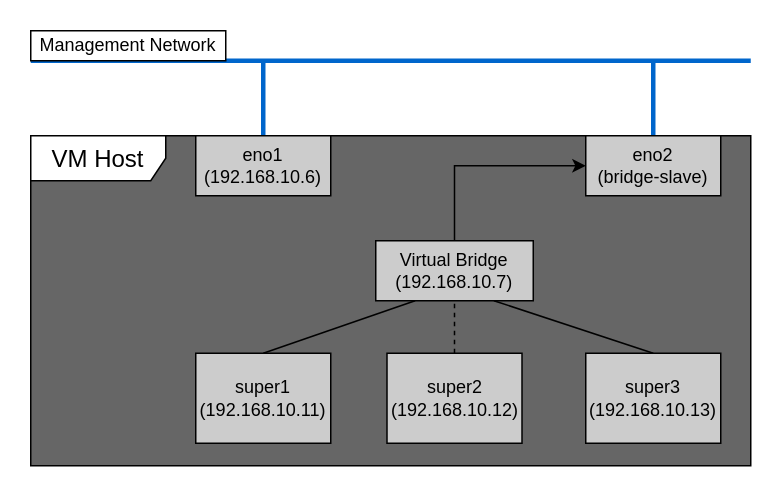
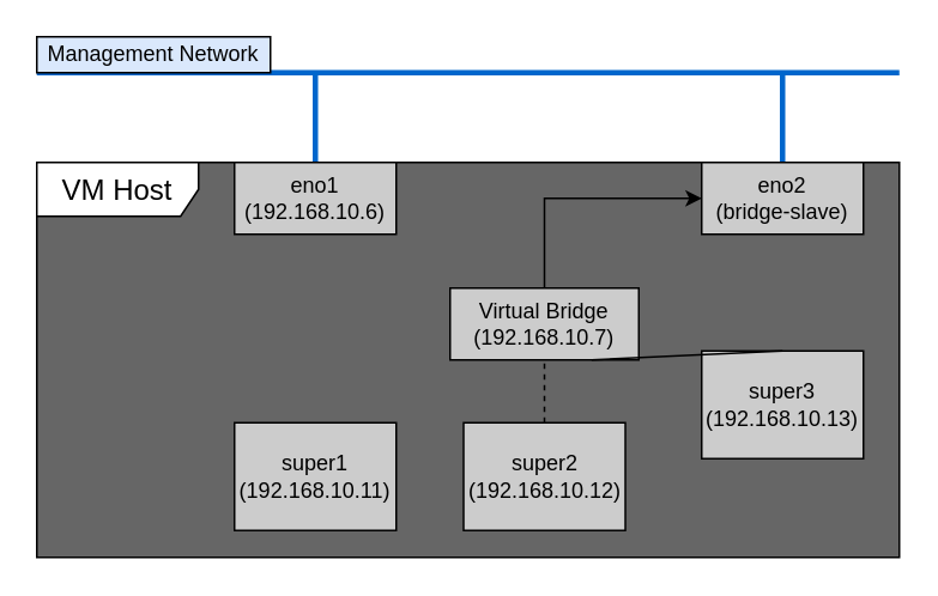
  <mxCell id="0" />
  <mxCell id="1" parent="0" />
  <mxCell id="2" value="&lt;span style=&quot;font-size: 16px&quot;&gt;VM Host&lt;br&gt;&lt;/span&gt;" style="shape=umlFrame;whiteSpace=wrap;html=1;width=90;height=30;swimlaneFillColor=#666;" parent="1" vertex="1"><mxGeometry x="20" y="90" width="480" height="220" as="geometry" /></mxCell>
  <mxCell id="3" value="" style="endArrow=none;html=1;strokeWidth=3;strokeColor=#06c;" parent="1" edge="1"><mxGeometry width="50" height="50" relative="1" as="geometry"><mxPoint x="20" y="40" as="sourcePoint" /><mxPoint x="500" y="40" as="targetPoint" /></mxGeometry></mxCell>
  <mxCell id="4" style="edgeStyle=orthogonalEdgeStyle;rounded=0;orthogonalLoop=1;jettySize=auto;html=1;exitX=0.5;exitY=0;exitDx=0;exitDy=0;entryX=0;entryY=0.5;entryDx=0;entryDy=0;" parent="1" source="5" target="16" edge="1"><mxGeometry relative="1" as="geometry" /></mxCell>
  <mxCell id="5" value="Virtual Bridge&lt;br&gt;(192.168.10.7)" style="rounded=0;whiteSpace=wrap;html=1;fillColor=#CCC;" parent="1" vertex="1"><mxGeometry x="250" y="160" width="105" height="40" as="geometry" /></mxCell>
- <mxCell id="6" style="edgeStyle=none;rounded=0;orthogonalLoop=1;jettySize=auto;html=1;exitX=0.5;exitY=0;exitDx=0;exitDy=0;entryX=0.25;entryY=1;entryDx=0;entryDy=0;endArrow=none;endFill=0;" parent="1" source="7" target="5" edge="1"><mxGeometry relative="1" as="geometry" /></mxCell>
  <mxCell id="7" value="super1&lt;br&gt;(192.168.10.11)" style="rounded=0;whiteSpace=wrap;html=1;fillColor=#CCC;" parent="1" vertex="1"><mxGeometry x="130" y="235" width="90" height="60" as="geometry" /></mxCell>
  <mxCell id="8" style="rounded=0;orthogonalLoop=1;jettySize=auto;html=1;exitX=0.5;exitY=0;exitDx=0;exitDy=0;entryX=0.5;entryY=1;entryDx=0;entryDy=0;endArrow=none;endFill=0;dashed=1;" parent="1" source="9" target="5" edge="1"><mxGeometry relative="1" as="geometry" /></mxCell>
  <mxCell id="9" value="super2&lt;br&gt;(192.168.10.12)" style="rounded=0;whiteSpace=wrap;html=1;fillColor=#CCC;" parent="1" vertex="1"><mxGeometry x="257.5" y="235" width="90" height="60" as="geometry" /></mxCell>
- <mxCell id="10" value="super3&lt;br&gt;(192.168.10.13)" style="rounded=0;whiteSpace=wrap;html=1;fillColor=#CCC;" parent="1" vertex="1"><mxGeometry x="390" y="235" width="90" height="60" as="geometry" /></mxCell>
+ <mxCell id="10" value="super3&lt;br&gt;(192.168.10.13)" style="rounded=0;whiteSpace=wrap;html=1;fillColor=#CCC;" parent="1" vertex="1"><mxGeometry x="390" y="195" width="90" height="60" as="geometry" /></mxCell>
  <mxCell id="11" value="" style="endArrow=none;html=1;strokeWidth=3;exitX=0.5;exitY=0;exitDx=0;exitDy=0;strokeColor=#06c;" parent="1" source="15" edge="1"><mxGeometry width="50" height="50" relative="1" as="geometry"><mxPoint x="190" y="89" as="sourcePoint" /><mxPoint x="175" y="40" as="targetPoint" /></mxGeometry></mxCell>
  <mxCell id="12" value="" style="endArrow=none;html=1;strokeWidth=3;entryX=0.5;entryY=0;entryDx=0;entryDy=0;strokeColor=#06c;" parent="1" target="16" edge="1"><mxGeometry width="50" height="50" relative="1" as="geometry"><mxPoint x="435" y="40" as="sourcePoint" /><mxPoint x="390" y="-70" as="targetPoint" /></mxGeometry></mxCell>
  <mxCell id="13" value="" style="endArrow=none;html=1;entryX=0.5;entryY=0;entryDx=0;entryDy=0;exitX=0.75;exitY=1;exitDx=0;exitDy=0;" parent="1" source="5" target="10" edge="1"><mxGeometry width="50" height="50" relative="1" as="geometry"><mxPoint x="490" y="155" as="sourcePoint" /><mxPoint x="490" y="205" as="targetPoint" /></mxGeometry></mxCell>
- <mxCell id="14" value="Management Network" style="rounded=0;whiteSpace=wrap;html=1;" parent="1" vertex="1"><mxGeometry x="20" y="20" width="130" height="20" as="geometry" /></mxCell>
+ <mxCell id="14" value="Management Network" style="rounded=0;whiteSpace=wrap;html=1;fillColor=#dae8fc;" parent="1" vertex="1"><mxGeometry x="20" y="20" width="130" height="20" as="geometry" /></mxCell>
  <mxCell id="15" value="eno1&lt;br&gt;(192.168.10.6)" style="rounded=0;whiteSpace=wrap;html=1;fillColor=#CCC;" parent="1" vertex="1"><mxGeometry x="130" y="90" width="90" height="40" as="geometry" /></mxCell>
  <mxCell id="16" value="eno2&lt;br&gt;(bridge-slave)" style="rounded=0;whiteSpace=wrap;html=1;fillColor=#CCC;" parent="1" vertex="1"><mxGeometry x="390" y="90" width="90" height="40" as="geometry" /></mxCell>
